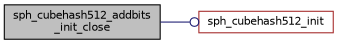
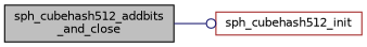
  digraph {
    rankdir=LR
    node [fontname=Helvetica fontsize=10 shape=record style=filled]
-   n1 [color=black fillcolor=grey75 fontcolor=black height=0.2 label="sph_cubehash512_addbits\l_init_close" width=0.4]
+   n1 [color=black fillcolor=grey75 fontcolor=black height=0.2 label="sph_cubehash512_addbits\l_and_close" width=0.4]
    n2 [color=brown fillcolor=white height=0.2 label=sph_cubehash512_init width=0.4]
    n1 -> n2 [color=midnightblue fontname=Helvetica fontsize=10 labelfontname=Helvetica labelfontsize=10 style=solid arrowhead=odot]
  }
